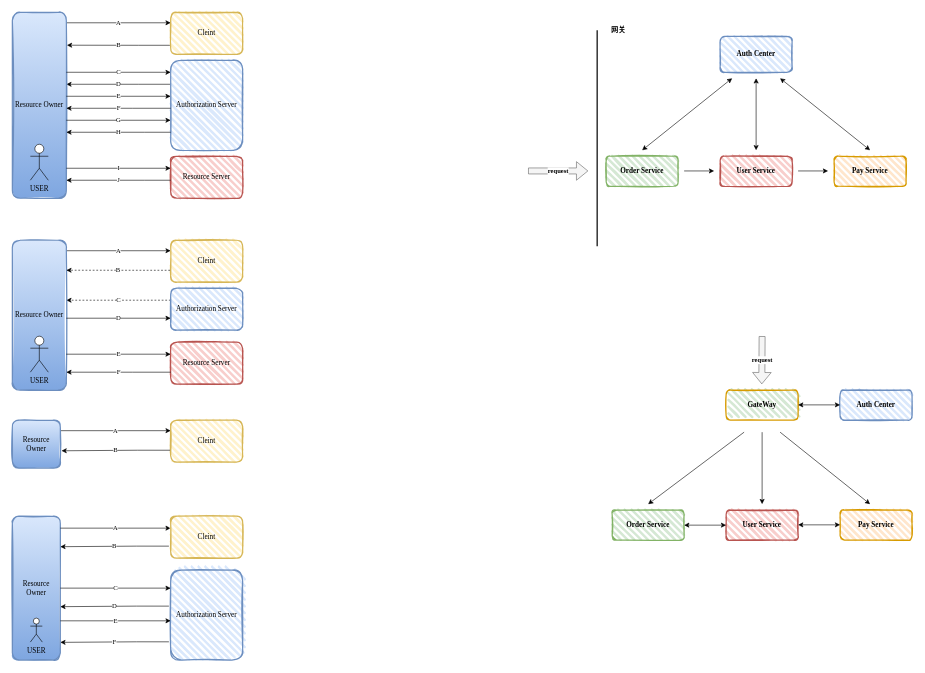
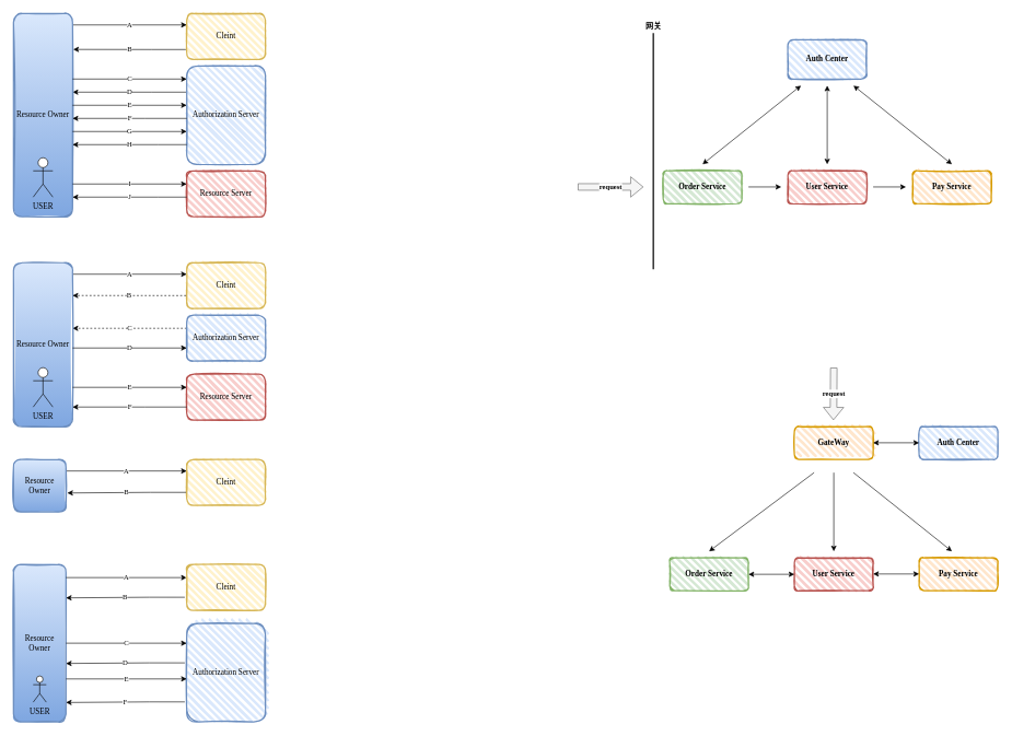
  <mxCell id="0" />
  <mxCell id="1" parent="0" />
  <mxCell id="2" value="B" style="edgeStyle=orthogonalEdgeStyle;rounded=0;orthogonalLoop=1;jettySize=auto;html=1;entryX=1.011;entryY=0.177;entryDx=0;entryDy=0;entryPerimeter=0;fontFamily=Lucida Console;" parent="1" source="3" target="8" edge="1"><mxGeometry relative="1" as="geometry"><Array as="points"><mxPoint x="230" y="75" /><mxPoint x="230" y="75" /></Array></mxGeometry></mxCell>
  <mxCell id="3" value="Cleint" style="rounded=1;whiteSpace=wrap;html=1;strokeWidth=2;fillWeight=4;hachureGap=8;hachureAngle=45;fillColor=#fff2cc;sketch=1;strokeColor=#d6b656;fontFamily=Lucida Console;" parent="1" vertex="1"><mxGeometry x="284" y="20" width="120" height="70" as="geometry" /></mxCell>
  <mxCell id="4" value="D" style="edgeStyle=orthogonalEdgeStyle;rounded=0;orthogonalLoop=1;jettySize=auto;html=1;fontFamily=Lucida Console;" parent="1" source="5" target="8" edge="1"><mxGeometry relative="1" as="geometry"><Array as="points"><mxPoint x="230" y="140" /><mxPoint x="230" y="140" /></Array></mxGeometry></mxCell>
  <mxCell id="5" value="Authorization Server" style="rounded=1;whiteSpace=wrap;html=1;strokeWidth=2;fillWeight=4;hachureGap=8;hachureAngle=45;fillColor=#dae8fc;sketch=1;strokeColor=#6c8ebf;fontFamily=Lucida Console;" parent="1" vertex="1"><mxGeometry x="284" y="100" width="120" height="150" as="geometry" /></mxCell>
  <mxCell id="6" value="Resource Server" style="rounded=1;whiteSpace=wrap;html=1;strokeWidth=2;fillWeight=4;hachureGap=8;hachureAngle=45;fillColor=#f8cecc;sketch=1;strokeColor=#b85450;fontFamily=Lucida Console;" parent="1" vertex="1"><mxGeometry x="284" y="260" width="120" height="70" as="geometry" /></mxCell>
  <mxCell id="7" value="A" style="edgeStyle=orthogonalEdgeStyle;rounded=0;orthogonalLoop=1;jettySize=auto;html=1;entryX=0;entryY=0.25;entryDx=0;entryDy=0;fontFamily=Lucida Console;" parent="1" source="8" target="3" edge="1"><mxGeometry relative="1" as="geometry"><Array as="points"><mxPoint x="197" y="38" /></Array></mxGeometry></mxCell>
  <mxCell id="8" value="Resource Owner" style="rounded=1;whiteSpace=wrap;html=1;strokeWidth=2;fillWeight=4;hachureGap=8;hachureAngle=45;fillColor=#dae8fc;sketch=1;strokeColor=#6c8ebf;fontFamily=Lucida Console;gradientColor=#7ea6e0;" parent="1" vertex="1"><mxGeometry x="20" y="20" width="90" height="310" as="geometry" /></mxCell>
  <mxCell id="9" value="USER" style="shape=umlActor;verticalLabelPosition=bottom;verticalAlign=top;html=1;fontFamily=Lucida Console;" parent="1" vertex="1"><mxGeometry x="50" y="240" width="30" height="60" as="geometry" /></mxCell>
  <mxCell id="10" value="E" style="edgeStyle=orthogonalEdgeStyle;rounded=0;orthogonalLoop=1;jettySize=auto;html=1;entryX=0;entryY=0.25;entryDx=0;entryDy=0;fontFamily=Lucida Console;" parent="1" edge="1"><mxGeometry relative="1" as="geometry"><mxPoint x="110" y="160" as="sourcePoint" /><mxPoint x="284" y="160" as="targetPoint" /><Array as="points"><mxPoint x="197" y="160.5" /></Array></mxGeometry></mxCell>
  <mxCell id="11" value="F" style="edgeStyle=orthogonalEdgeStyle;rounded=0;orthogonalLoop=1;jettySize=auto;html=1;fontFamily=Lucida Console;" parent="1" edge="1"><mxGeometry relative="1" as="geometry"><mxPoint x="284" y="180" as="sourcePoint" /><mxPoint x="110" y="180" as="targetPoint" /><Array as="points"><mxPoint x="220" y="180" /><mxPoint x="220" y="180" /></Array></mxGeometry></mxCell>
  <mxCell id="12" value="C" style="edgeStyle=orthogonalEdgeStyle;rounded=0;orthogonalLoop=1;jettySize=auto;html=1;entryX=0;entryY=0.25;entryDx=0;entryDy=0;fontFamily=Lucida Console;" parent="1" edge="1"><mxGeometry relative="1" as="geometry"><mxPoint x="110" y="120" as="sourcePoint" /><mxPoint x="284" y="120" as="targetPoint" /><Array as="points"><mxPoint x="197" y="120.5" /></Array></mxGeometry></mxCell>
  <mxCell id="13" value="G" style="edgeStyle=orthogonalEdgeStyle;rounded=0;orthogonalLoop=1;jettySize=auto;html=1;entryX=0;entryY=0.25;entryDx=0;entryDy=0;fontFamily=Lucida Console;" parent="1" edge="1"><mxGeometry relative="1" as="geometry"><mxPoint x="110" y="200" as="sourcePoint" /><mxPoint x="284" y="200" as="targetPoint" /><Array as="points"><mxPoint x="197" y="200.5" /></Array></mxGeometry></mxCell>
  <mxCell id="14" value="H" style="edgeStyle=orthogonalEdgeStyle;rounded=0;orthogonalLoop=1;jettySize=auto;html=1;fontFamily=Lucida Console;" parent="1" edge="1"><mxGeometry relative="1" as="geometry"><mxPoint x="284" y="220" as="sourcePoint" /><mxPoint x="110" y="220" as="targetPoint" /><Array as="points"><mxPoint x="240" y="220" /><mxPoint x="240" y="220" /></Array></mxGeometry></mxCell>
  <mxCell id="15" value="Cleint" style="rounded=1;whiteSpace=wrap;html=1;strokeWidth=2;fillWeight=4;hachureGap=8;hachureAngle=45;fillColor=#fff2cc;sketch=1;strokeColor=#d6b656;fontFamily=Lucida Console;" parent="1" vertex="1"><mxGeometry x="284" y="400" width="120" height="70" as="geometry" /></mxCell>
  <mxCell id="16" value="C" style="edgeStyle=orthogonalEdgeStyle;rounded=0;orthogonalLoop=1;jettySize=auto;html=1;fontFamily=Lucida Console;dashed=1;" parent="1" source="17" target="20" edge="1"><mxGeometry relative="1" as="geometry"><Array as="points"><mxPoint x="220" y="500" /><mxPoint x="220" y="500" /></Array></mxGeometry></mxCell>
  <mxCell id="17" value="Authorization Server" style="rounded=1;whiteSpace=wrap;html=1;strokeWidth=2;fillWeight=4;hachureGap=8;hachureAngle=45;fillColor=#dae8fc;sketch=1;strokeColor=#6c8ebf;fontFamily=Lucida Console;" parent="1" vertex="1"><mxGeometry x="284" y="480" width="120" height="70" as="geometry" /></mxCell>
  <mxCell id="18" value="Resource Server" style="rounded=1;whiteSpace=wrap;html=1;strokeWidth=2;fillWeight=4;hachureGap=8;hachureAngle=45;fillColor=#f8cecc;sketch=1;strokeColor=#b85450;fontFamily=Lucida Console;" parent="1" vertex="1"><mxGeometry x="284" y="570" width="120" height="70" as="geometry" /></mxCell>
  <mxCell id="19" value="A" style="edgeStyle=orthogonalEdgeStyle;rounded=0;orthogonalLoop=1;jettySize=auto;html=1;entryX=0;entryY=0.25;entryDx=0;entryDy=0;fontFamily=Lucida Console;" parent="1" source="20" target="15" edge="1"><mxGeometry relative="1" as="geometry"><Array as="points"><mxPoint x="197" y="418" /></Array></mxGeometry></mxCell>
  <mxCell id="20" value="Resource Owner" style="rounded=1;whiteSpace=wrap;html=1;strokeWidth=2;fillWeight=4;hachureGap=8;hachureAngle=45;fillColor=#dae8fc;sketch=1;strokeColor=#6c8ebf;fontFamily=Lucida Console;gradientColor=#7ea6e0;" parent="1" vertex="1"><mxGeometry x="20" y="400" width="90" height="250" as="geometry" /></mxCell>
  <mxCell id="21" value="USER" style="shape=umlActor;verticalLabelPosition=bottom;verticalAlign=top;html=1;fontFamily=Lucida Console;" parent="1" vertex="1"><mxGeometry x="50" y="560" width="30" height="60" as="geometry" /></mxCell>
  <mxCell id="22" value="D" style="edgeStyle=orthogonalEdgeStyle;rounded=0;orthogonalLoop=1;jettySize=auto;html=1;entryX=0;entryY=0.25;entryDx=0;entryDy=0;fontFamily=Lucida Console;" parent="1" edge="1"><mxGeometry relative="1" as="geometry"><mxPoint x="110" y="530" as="sourcePoint" /><mxPoint x="284" y="530" as="targetPoint" /><Array as="points"><mxPoint x="197" y="530.5" /></Array></mxGeometry></mxCell>
  <mxCell id="23" value="E" style="edgeStyle=orthogonalEdgeStyle;rounded=0;orthogonalLoop=1;jettySize=auto;html=1;entryX=0;entryY=0.25;entryDx=0;entryDy=0;fontFamily=Lucida Console;" parent="1" edge="1"><mxGeometry relative="1" as="geometry"><mxPoint x="110" y="590" as="sourcePoint" /><mxPoint x="284" y="590" as="targetPoint" /><Array as="points"><mxPoint x="197" y="590.5" /></Array></mxGeometry></mxCell>
  <mxCell id="24" value="F" style="edgeStyle=orthogonalEdgeStyle;rounded=0;orthogonalLoop=1;jettySize=auto;html=1;fontFamily=Lucida Console;" parent="1" edge="1"><mxGeometry relative="1" as="geometry"><Array as="points"><mxPoint x="220" y="620" /><mxPoint x="220" y="620" /></Array><mxPoint x="284" y="620" as="sourcePoint" /><mxPoint x="110" y="620" as="targetPoint" /></mxGeometry></mxCell>
  <mxCell id="25" value="B" style="edgeStyle=orthogonalEdgeStyle;rounded=0;orthogonalLoop=1;jettySize=auto;html=1;entryX=1.011;entryY=0.177;entryDx=0;entryDy=0;entryPerimeter=0;fontFamily=Lucida Console;dashed=1;" parent="1" edge="1"><mxGeometry relative="1" as="geometry"><mxPoint x="283.01" y="450.13" as="sourcePoint" /><mxPoint x="110" y="450" as="targetPoint" /><Array as="points"><mxPoint x="229.01" y="450.13" /><mxPoint x="229.01" y="450.13" /></Array></mxGeometry></mxCell>
  <mxCell id="26" value="Cleint" style="rounded=1;whiteSpace=wrap;html=1;strokeWidth=2;fillWeight=4;hachureGap=8;hachureAngle=45;fillColor=#fff2cc;sketch=1;strokeColor=#d6b656;fontFamily=Lucida Console;" parent="1" vertex="1"><mxGeometry x="284" y="700" width="120" height="70" as="geometry" /></mxCell>
  <mxCell id="27" value="A" style="edgeStyle=orthogonalEdgeStyle;rounded=0;orthogonalLoop=1;jettySize=auto;html=1;entryX=0;entryY=0.25;entryDx=0;entryDy=0;fontFamily=Lucida Console;" parent="1" source="28" target="26" edge="1"><mxGeometry relative="1" as="geometry"><Array as="points"><mxPoint x="197" y="718" /></Array></mxGeometry></mxCell>
  <mxCell id="28" value="Resource Owner" style="rounded=1;whiteSpace=wrap;html=1;strokeWidth=2;fillWeight=4;hachureGap=8;hachureAngle=45;fillColor=#dae8fc;sketch=1;strokeColor=#6c8ebf;fontFamily=Lucida Console;gradientColor=#7ea6e0;" parent="1" vertex="1"><mxGeometry x="20" y="700" width="80" height="80" as="geometry" /></mxCell>
  <mxCell id="29" value="B" style="edgeStyle=orthogonalEdgeStyle;rounded=0;orthogonalLoop=1;jettySize=auto;html=1;entryX=1.025;entryY=0.638;entryDx=0;entryDy=0;entryPerimeter=0;fontFamily=Lucida Console;" parent="1" target="28" edge="1"><mxGeometry relative="1" as="geometry"><mxPoint x="283.01" y="750.13" as="sourcePoint" /><mxPoint x="110" y="750" as="targetPoint" /><Array as="points"><mxPoint x="229" y="750" /></Array></mxGeometry></mxCell>
  <mxCell id="30" value="Authorization Server" style="rounded=1;whiteSpace=wrap;html=1;strokeWidth=2;fillWeight=4;hachureGap=8;hachureAngle=45;fillColor=#dae8fc;sketch=1;strokeColor=#6c8ebf;fontFamily=Lucida Console;" parent="1" vertex="1"><mxGeometry x="284" y="950" width="120" height="150" as="geometry" /></mxCell>
  <mxCell id="31" value="Resource Owner" style="rounded=1;whiteSpace=wrap;html=1;strokeWidth=2;fillWeight=4;hachureGap=8;hachureAngle=45;fillColor=#dae8fc;sketch=1;strokeColor=#6c8ebf;fontFamily=Lucida Console;gradientColor=#7ea6e0;" parent="1" vertex="1"><mxGeometry x="20" y="860" width="80" height="240" as="geometry" /></mxCell>
  <mxCell id="32" value="A" style="edgeStyle=orthogonalEdgeStyle;rounded=0;orthogonalLoop=1;jettySize=auto;html=1;entryX=0;entryY=0.25;entryDx=0;entryDy=0;fontFamily=Lucida Console;" parent="1" edge="1"><mxGeometry relative="1" as="geometry"><Array as="points"><mxPoint x="197" y="880.5" /></Array><mxPoint x="100" y="880" as="sourcePoint" /><mxPoint x="284" y="880" as="targetPoint" /></mxGeometry></mxCell>
  <mxCell id="33" value="B" style="edgeStyle=orthogonalEdgeStyle;rounded=0;orthogonalLoop=1;jettySize=auto;html=1;entryX=1.025;entryY=0.638;entryDx=0;entryDy=0;entryPerimeter=0;fontFamily=Lucida Console;" parent="1" edge="1"><mxGeometry relative="1" as="geometry"><mxPoint x="281.01" y="910.03" as="sourcePoint" /><mxPoint x="100" y="910.94" as="targetPoint" /><Array as="points"><mxPoint x="227" y="909.9" /></Array></mxGeometry></mxCell>
  <mxCell id="34" value="USER" style="shape=umlActor;verticalLabelPosition=bottom;verticalAlign=top;html=1;fontFamily=Lucida Console;" parent="1" vertex="1"><mxGeometry x="50" y="1030" width="20" height="40" as="geometry" /></mxCell>
  <mxCell id="35" value="C" style="edgeStyle=orthogonalEdgeStyle;rounded=0;orthogonalLoop=1;jettySize=auto;html=1;entryX=0;entryY=0.25;entryDx=0;entryDy=0;fontFamily=Lucida Console;" parent="1" edge="1"><mxGeometry relative="1" as="geometry"><Array as="points"><mxPoint x="197" y="980.5" /></Array><mxPoint x="100" y="980" as="sourcePoint" /><mxPoint x="284" y="980" as="targetPoint" /></mxGeometry></mxCell>
  <mxCell id="36" value="D" style="edgeStyle=orthogonalEdgeStyle;rounded=0;orthogonalLoop=1;jettySize=auto;html=1;entryX=1.025;entryY=0.638;entryDx=0;entryDy=0;entryPerimeter=0;fontFamily=Lucida Console;" parent="1" edge="1"><mxGeometry relative="1" as="geometry"><mxPoint x="281.01" y="1010.03" as="sourcePoint" /><mxPoint x="100" y="1010.94" as="targetPoint" /><Array as="points"><mxPoint x="227" y="1009.9" /></Array></mxGeometry></mxCell>
  <mxCell id="37" value="I" style="edgeStyle=orthogonalEdgeStyle;rounded=0;orthogonalLoop=1;jettySize=auto;html=1;entryX=0;entryY=0.25;entryDx=0;entryDy=0;fontFamily=Lucida Console;" parent="1" edge="1"><mxGeometry relative="1" as="geometry"><mxPoint x="110" y="280" as="sourcePoint" /><mxPoint x="284" y="280" as="targetPoint" /><Array as="points"><mxPoint x="197" y="280.5" /></Array></mxGeometry></mxCell>
  <mxCell id="38" value="J" style="edgeStyle=orthogonalEdgeStyle;rounded=0;orthogonalLoop=1;jettySize=auto;html=1;fontFamily=Lucida Console;" parent="1" edge="1"><mxGeometry relative="1" as="geometry"><mxPoint x="284" y="300" as="sourcePoint" /><mxPoint x="110" y="300" as="targetPoint" /><Array as="points"><mxPoint x="240" y="300" /><mxPoint x="240" y="300" /></Array></mxGeometry></mxCell>
  <mxCell id="39" value="Cleint" style="rounded=1;whiteSpace=wrap;html=1;strokeWidth=2;fillWeight=4;hachureGap=8;hachureAngle=45;fillColor=#fff2cc;sketch=1;strokeColor=#d6b656;fontFamily=Lucida Console;" parent="1" vertex="1"><mxGeometry x="284" y="860" width="120" height="70" as="geometry" /></mxCell>
  <mxCell id="40" value="E" style="edgeStyle=orthogonalEdgeStyle;rounded=0;orthogonalLoop=1;jettySize=auto;html=1;entryX=0;entryY=0.25;entryDx=0;entryDy=0;fontFamily=Lucida Console;" parent="1" edge="1"><mxGeometry relative="1" as="geometry"><Array as="points"><mxPoint x="197" y="1035" /></Array><mxPoint x="100" y="1034.5" as="sourcePoint" /><mxPoint x="284" y="1034.5" as="targetPoint" /></mxGeometry></mxCell>
  <mxCell id="41" value="F" style="edgeStyle=orthogonalEdgeStyle;rounded=0;orthogonalLoop=1;jettySize=auto;html=1;entryX=1.025;entryY=0.638;entryDx=0;entryDy=0;entryPerimeter=0;fontFamily=Lucida Console;" parent="1" edge="1"><mxGeometry relative="1" as="geometry"><mxPoint x="281.01" y="1069.53" as="sourcePoint" /><mxPoint x="100" y="1070.44" as="targetPoint" /><Array as="points"><mxPoint x="227" y="1069.4" /></Array></mxGeometry></mxCell>
  <mxCell id="42" value="Auth Center" style="rounded=1;whiteSpace=wrap;html=1;strokeWidth=2;fillWeight=4;hachureGap=8;hachureAngle=45;fillColor=#dae8fc;sketch=1;strokeColor=#6c8ebf;fontFamily=Lucida Console;fontStyle=1" parent="1" vertex="1"><mxGeometry x="1200" y="60" width="120" height="60" as="geometry" /></mxCell>
  <mxCell id="43" value="Order Service" style="rounded=1;whiteSpace=wrap;html=1;strokeWidth=2;fillWeight=4;hachureGap=8;hachureAngle=45;fillColor=#d5e8d4;sketch=1;strokeColor=#82b366;fontFamily=Lucida Console;fontStyle=1" parent="1" vertex="1"><mxGeometry x="1010" y="260" width="120" height="50" as="geometry" /></mxCell>
  <mxCell id="44" value="User Service" style="rounded=1;whiteSpace=wrap;html=1;strokeWidth=2;fillWeight=4;hachureGap=8;hachureAngle=45;fillColor=#f8cecc;sketch=1;strokeColor=#b85450;fontFamily=Lucida Console;fontStyle=1" parent="1" vertex="1"><mxGeometry x="1200" y="260" width="120" height="50" as="geometry" /></mxCell>
  <mxCell id="45" value="Pay Service" style="rounded=1;whiteSpace=wrap;html=1;strokeWidth=2;fillWeight=4;hachureGap=8;hachureAngle=45;fillColor=#ffe6cc;sketch=1;strokeColor=#d79b00;fontFamily=Lucida Console;fontStyle=1" parent="1" vertex="1"><mxGeometry x="1390" y="260" width="120" height="50" as="geometry" /></mxCell>
  <mxCell id="46" value="" style="endArrow=classic;startArrow=classic;html=1;fontFamily=Lucida Console;fontStyle=1" parent="1" edge="1"><mxGeometry width="50" height="50" relative="1" as="geometry"><mxPoint x="1070" y="250" as="sourcePoint" /><mxPoint x="1220" y="130" as="targetPoint" /></mxGeometry></mxCell>
  <mxCell id="47" value="" style="endArrow=classic;startArrow=classic;html=1;fontFamily=Lucida Console;fontStyle=1" parent="1" edge="1"><mxGeometry width="50" height="50" relative="1" as="geometry"><mxPoint x="1260" y="250" as="sourcePoint" /><mxPoint x="1260" y="130" as="targetPoint" /></mxGeometry></mxCell>
  <mxCell id="48" value="" style="endArrow=classic;startArrow=classic;html=1;fontFamily=Lucida Console;fontStyle=1" parent="1" edge="1"><mxGeometry width="50" height="50" relative="1" as="geometry"><mxPoint x="1450" y="250" as="sourcePoint" /><mxPoint x="1300" y="130" as="targetPoint" /></mxGeometry></mxCell>
  <mxCell id="49" value="request" style="shape=flexArrow;endArrow=classic;html=1;fillColor=#f5f5f5;strokeColor=#666666;fontFamily=Lucida Console;fontStyle=1" parent="1" edge="1"><mxGeometry width="50" height="50" relative="1" as="geometry"><mxPoint x="880" y="284.5" as="sourcePoint" /><mxPoint x="980" y="284.5" as="targetPoint" /></mxGeometry></mxCell>
  <mxCell id="50" value="" style="endArrow=classic;html=1;fontFamily=Lucida Console;fontStyle=1" parent="1" edge="1"><mxGeometry width="50" height="50" relative="1" as="geometry"><mxPoint x="1140" y="284.5" as="sourcePoint" /><mxPoint x="1190" y="284.5" as="targetPoint" /></mxGeometry></mxCell>
  <mxCell id="51" value="" style="endArrow=classic;html=1;fontFamily=Lucida Console;fontStyle=1" parent="1" edge="1"><mxGeometry width="50" height="50" relative="1" as="geometry"><mxPoint x="1330" y="284.5" as="sourcePoint" /><mxPoint x="1380" y="284.5" as="targetPoint" /></mxGeometry></mxCell>
  <mxCell id="52" value="" style="line;strokeWidth=2;direction=south;html=1;fontFamily=Lucida Console;fontStyle=1" parent="1" vertex="1"><mxGeometry x="990" y="50" width="10" height="360" as="geometry" /></mxCell>
- <mxCell id="53" value="网关" style="text;html=1;align=center;verticalAlign=middle;resizable=0;points=[];autosize=1;fontFamily=Lucida Console;fontStyle=1" parent="1" vertex="1"><mxGeometry x="1010" y="40" width="40" height="20" as="geometry" /></mxCell>
+ <mxCell id="53" value="网关" style="text;html=1;align=center;verticalAlign=middle;resizable=0;points=[];autosize=1;fontFamily=Lucida Console;fontStyle=1" parent="1" vertex="1"><mxGeometry x="975" y="30" width="40" height="20" as="geometry" /></mxCell>
  <mxCell id="54" value="Auth Center" style="rounded=1;whiteSpace=wrap;html=1;strokeWidth=2;fillWeight=4;hachureGap=8;hachureAngle=45;fillColor=#dae8fc;sketch=1;strokeColor=#6c8ebf;fontFamily=Lucida Console;fontStyle=1" parent="1" vertex="1"><mxGeometry x="1400" y="650" width="120" height="50" as="geometry" /></mxCell>
  <mxCell id="55" value="Order Service" style="rounded=1;whiteSpace=wrap;html=1;strokeWidth=2;fillWeight=4;hachureGap=8;hachureAngle=45;fillColor=#d5e8d4;sketch=1;strokeColor=#82b366;fontFamily=Lucida Console;fontStyle=1" parent="1" vertex="1"><mxGeometry x="1020" y="850" width="120" height="50" as="geometry" /></mxCell>
  <mxCell id="56" value="User Service" style="rounded=1;whiteSpace=wrap;html=1;strokeWidth=2;fillWeight=4;hachureGap=8;hachureAngle=45;fillColor=#f8cecc;sketch=1;strokeColor=#b85450;fontFamily=Lucida Console;fontStyle=1" parent="1" vertex="1"><mxGeometry x="1210" y="850" width="120" height="50" as="geometry" /></mxCell>
  <mxCell id="57" value="Pay Service" style="rounded=1;whiteSpace=wrap;html=1;strokeWidth=2;fillWeight=4;hachureGap=8;hachureAngle=45;fillColor=#ffe6cc;sketch=1;strokeColor=#d79b00;fontFamily=Lucida Console;fontStyle=1" parent="1" vertex="1"><mxGeometry x="1400" y="850" width="120" height="50" as="geometry" /></mxCell>
  <mxCell id="58" value="request" style="shape=flexArrow;endArrow=classic;html=1;fillColor=#f5f5f5;strokeColor=#666666;fontFamily=Lucida Console;fontStyle=1" parent="1" edge="1"><mxGeometry width="50" height="50" relative="1" as="geometry"><mxPoint x="1270" y="560" as="sourcePoint" /><mxPoint x="1269.5" y="640" as="targetPoint" /></mxGeometry></mxCell>
- <mxCell id="59" value="GateWay" style="rounded=1;whiteSpace=wrap;html=1;strokeWidth=2;fillWeight=4;hachureGap=8;hachureAngle=45;fillColor=#d5e8d4;sketch=1;strokeColor=#d79b00;fontFamily=Lucida Console;fontStyle=1;" parent="1" vertex="1"><mxGeometry x="1210" y="650" width="120" height="50" as="geometry" /></mxCell>
+ <mxCell id="59" value="GateWay" style="rounded=1;whiteSpace=wrap;html=1;strokeWidth=2;fillWeight=4;hachureGap=8;hachureAngle=45;fillColor=#ffe6cc;sketch=1;strokeColor=#d79b00;fontFamily=Lucida Console;fontStyle=1" parent="1" vertex="1"><mxGeometry x="1210" y="650" width="120" height="50" as="geometry" /></mxCell>
  <mxCell id="60" value="" style="endArrow=classic;startArrow=classic;html=1;entryX=0;entryY=0.5;entryDx=0;entryDy=0;exitX=1;exitY=0.5;exitDx=0;exitDy=0;strokeWidth=1;" edge="1" parent="1" source="55" target="56"><mxGeometry width="50" height="50" relative="1" as="geometry"><mxPoint x="1080" y="1020" as="sourcePoint" /><mxPoint x="1130" y="970" as="targetPoint" /></mxGeometry></mxCell>
  <mxCell id="61" value="" style="endArrow=classic;startArrow=classic;html=1;entryX=0;entryY=0.5;entryDx=0;entryDy=0;exitX=1;exitY=0.5;exitDx=0;exitDy=0;strokeWidth=1;" edge="1" parent="1"><mxGeometry width="50" height="50" relative="1" as="geometry"><mxPoint x="1330" y="874.5" as="sourcePoint" /><mxPoint x="1400" y="874.5" as="targetPoint" /></mxGeometry></mxCell>
  <mxCell id="62" value="" style="endArrow=classic;html=1;strokeWidth=1;" edge="1" parent="1"><mxGeometry width="50" height="50" relative="1" as="geometry"><mxPoint x="1240" y="720" as="sourcePoint" /><mxPoint x="1080" y="840" as="targetPoint" /></mxGeometry></mxCell>
  <mxCell id="63" value="" style="endArrow=classic;html=1;strokeWidth=1;" edge="1" parent="1"><mxGeometry width="50" height="50" relative="1" as="geometry"><mxPoint x="1300" y="720" as="sourcePoint" /><mxPoint x="1450" y="840" as="targetPoint" /></mxGeometry></mxCell>
  <mxCell id="64" value="" style="endArrow=classic;html=1;strokeWidth=1;" edge="1" parent="1"><mxGeometry width="50" height="50" relative="1" as="geometry"><mxPoint x="1270" y="720" as="sourcePoint" /><mxPoint x="1270" y="840" as="targetPoint" /></mxGeometry></mxCell>
  <mxCell id="65" value="" style="endArrow=classic;startArrow=classic;html=1;entryX=0;entryY=0.5;entryDx=0;entryDy=0;exitX=1;exitY=0.5;exitDx=0;exitDy=0;strokeWidth=1;" edge="1" parent="1"><mxGeometry width="50" height="50" relative="1" as="geometry"><mxPoint x="1330" y="674.5" as="sourcePoint" /><mxPoint x="1400" y="674.5" as="targetPoint" /></mxGeometry></mxCell>
